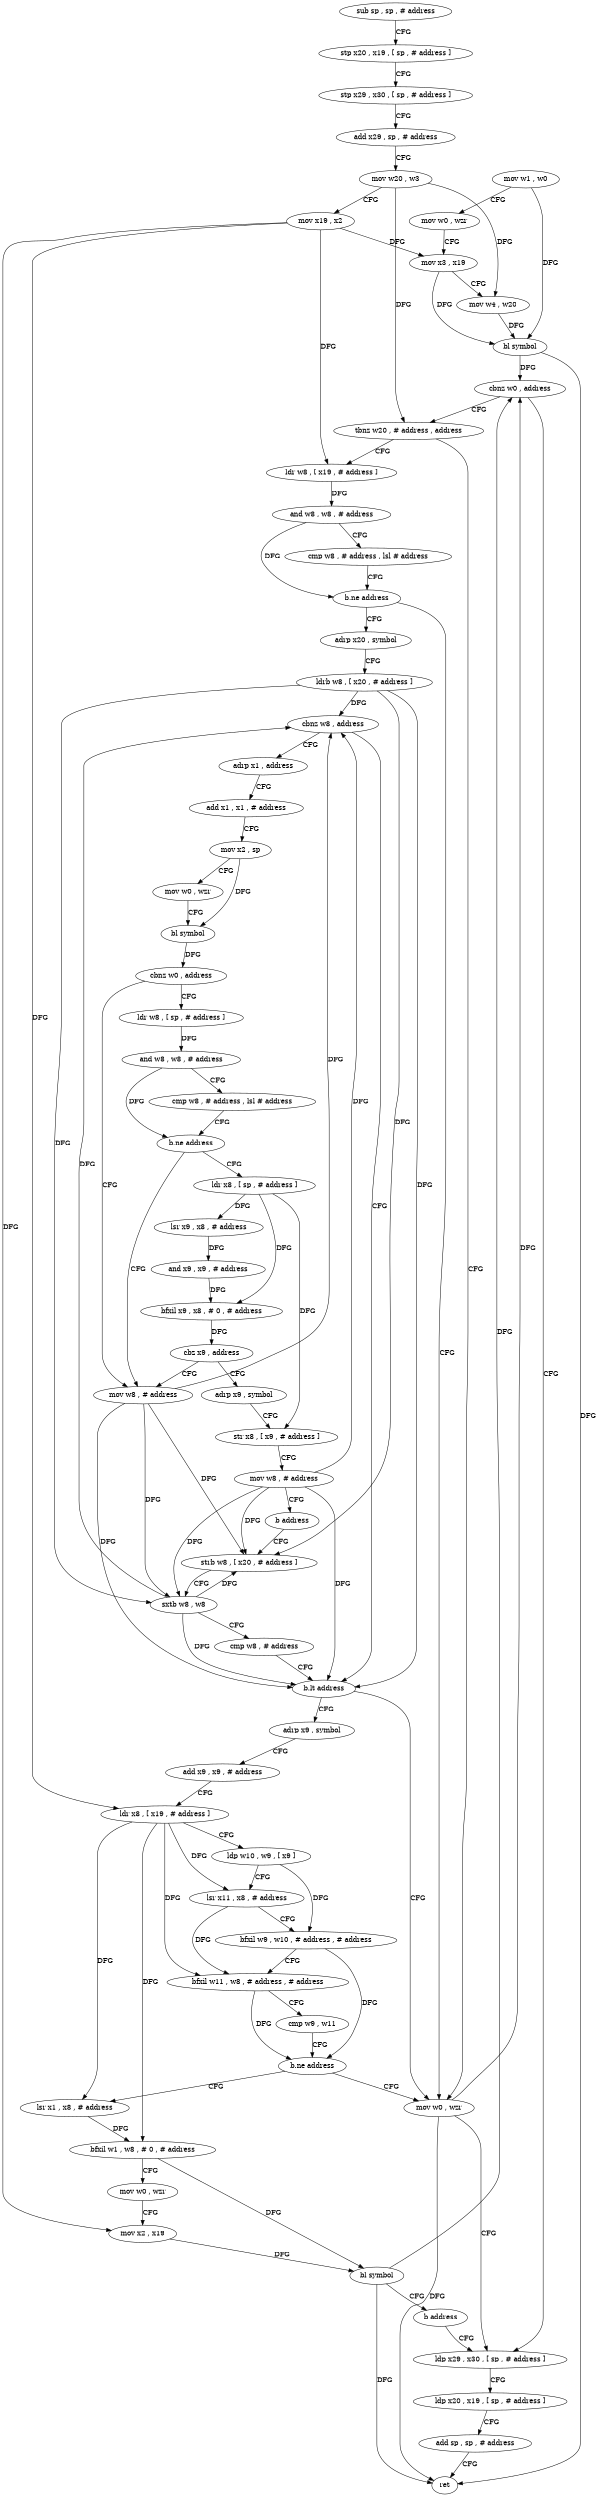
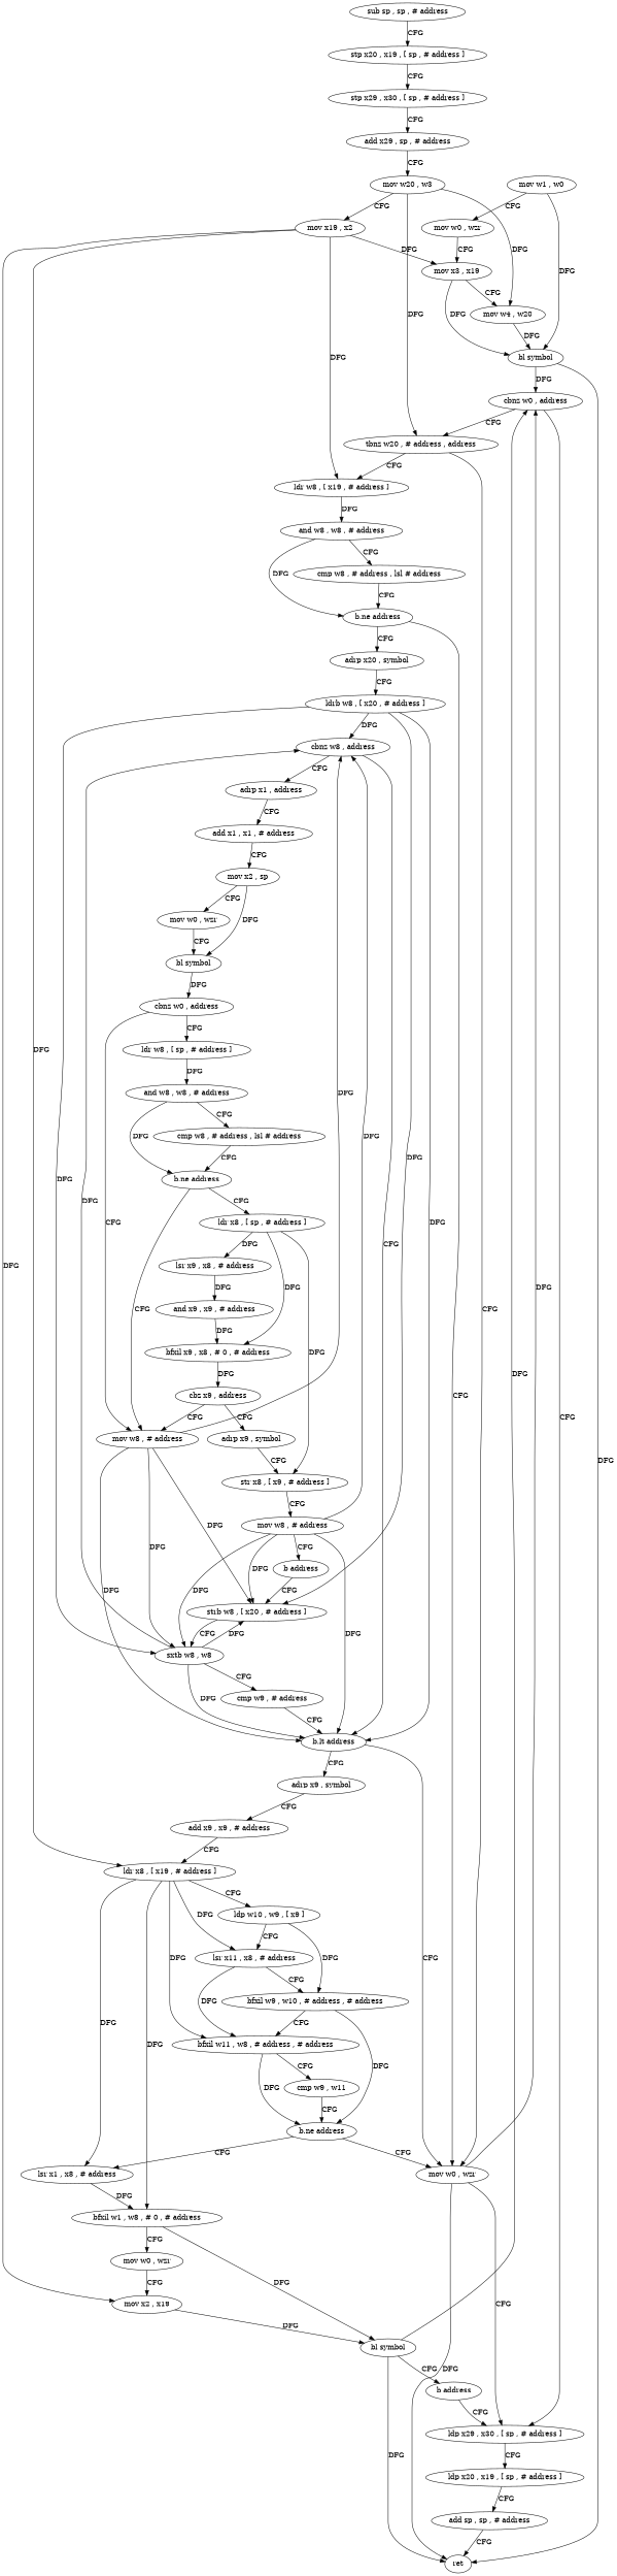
  digraph {
    n1 [label="sub sp , sp , # address"]
    n2 [label="stp x20 , x19 , [ sp , # address ]"]
    n3 [label="stp x29 , x30 , [ sp , # address ]"]
    n4 [label="add x29 , sp , # address"]
    n5 [label="mov w20 , w3"]
    n6 [label="mov x19 , x2"]
    n7 [label="mov w4 , w20"]
    n8 [label="tbnz w20 , # address , address"]
    n9 [label="mov x3 , x19"]
    n10 [label="ldr w8 , [ x19 , # address ]"]
    n11 [label="ldr x8 , [ x19 , # address ]"]
    n12 [label="mov x2 , x19"]
    n13 [label="bl symbol"]
    n14 [label="mov w0 , wzr"]
    n15 [label="and w8 , w8 , # address"]
    n16 [label="ldp w10 , w9 , [ x9 ]"]
    n17 [label="lsr x11 , x8 , # address"]
    n18 [label="bfxil w11 , w8 , # address , # address"]
    n19 [label="lsr x1 , x8 , # address"]
    n20 [label="bfxil w1 , w8 , # 0 , # address"]
    n21 [label="bl symbol"]
    n22 [label="mov w1 , w0"]
    n23 [label="mov w0 , wzr"]
    n24 [label="cbnz w0 , address"]
    n25 [label=ret]
    n26 [label="ldp x29 , x30 , [ sp , # address ]"]
    n27 [label="ldp x20 , x19 , [ sp , # address ]"]
    n28 [label="add sp , sp , # address"]
    n29 [label="cmp w8 , # address , lsl # address"]
    n30 [label="b.ne address"]
    n31 [label="adrp x20 , symbol"]
    n32 [label="ldrb w8 , [ x20 , # address ]"]
    n33 [label="cbnz w8 , address"]
    n34 [label="sxtb w8 , w8"]
    n35 [label="b.lt address"]
    n36 [label="strb w8 , [ x20 , # address ]"]
    n37 [label="adrp x1 , address"]
-   n38 [label="cmp w8 , # address"]
+   n38 [label="cmp w9 , # address"]
    n39 [label="adrp x9 , symbol"]
    n40 [label="add x1 , x1 , # address"]
    n41 [label="mov x2 , sp"]
    n42 [label="add x9 , x9 , # address"]
    n43 [label="mov w0 , wzr"]
    n44 [label="bl symbol"]
    n45 [label="cbnz w0 , address"]
    n46 [label="mov w8 , # address"]
    n47 [label="ldr w8 , [ sp , # address ]"]
    n48 [label="and w8 , w8 , # address"]
    n49 [label="cmp w8 , # address , lsl # address"]
    n50 [label="b.ne address"]
    n51 [label="bfxil w9 , w10 , # address , # address"]
    n52 [label="b.ne address"]
    n53 [label="cmp w9 , w11"]
    n54 [label="mov w0 , wzr"]
    n55 [label="ldr x8 , [ sp , # address ]"]
    n56 [label="lsr x9 , x8 , # address"]
    n57 [label="bfxil x9 , x8 , # 0 , # address"]
    n58 [label="str x8 , [ x9 , # address ]"]
    n59 [label="and x9 , x9 , # address"]
    n60 [label="cbz x9 , address"]
    n61 [label="mov w8 , # address"]
    n62 [label="b address"]
    n63 [label="adrp x9 , symbol"]
    n64 [label="b address"]
    n1 -> n2 [label=CFG]
    n2 -> n3 [label=CFG]
    n3 -> n4 [label=CFG]
    n4 -> n5 [label=CFG]
    n5 -> n6 [label=CFG]
    n5 -> n7 [label=DFG]
    n5 -> n8 [label=DFG]
    n6 -> n9 [label=DFG]
    n6 -> n10 [label=DFG]
    n6 -> n11 [label=DFG]
    n6 -> n12 [label=DFG]
    n7 -> n13 [label=DFG]
    n8 -> n10 [label=CFG]
    n8 -> n14 [label=CFG]
    n9 -> n7 [label=CFG]
    n9 -> n13 [label=DFG]
    n10 -> n15 [label=DFG]
    n11 -> n16 [label=CFG]
    n11 -> n17 [label=DFG]
    n11 -> n18 [label=DFG]
    n11 -> n19 [label=DFG]
    n11 -> n20 [label=DFG]
    n12 -> n21 [label=DFG]
    n13 -> n24 [label=DFG]
    n13 -> n25 [label=DFG]
    n14 -> n24 [label=DFG]
    n14 -> n25 [label=DFG]
    n14 -> n26 [label=CFG]
    n15 -> n29 [label=CFG]
    n15 -> n30 [label=DFG]
    n16 -> n17 [label=CFG]
    n16 -> n51 [label=DFG]
    n17 -> n18 [label=DFG]
    n17 -> n51 [label=CFG]
    n18 -> n52 [label=DFG]
    n18 -> n53 [label=CFG]
    n19 -> n20 [label=DFG]
    n20 -> n21 [label=DFG]
    n20 -> n54 [label=CFG]
    n21 -> n24 [label=DFG]
    n21 -> n25 [label=DFG]
    n21 -> n62 [label=CFG]
    n22 -> n13 [label=DFG]
    n22 -> n23 [label=CFG]
    n23 -> n9 [label=CFG]
    n24 -> n8 [label=CFG]
    n24 -> n26 [label=CFG]
    n26 -> n27 [label=CFG]
    n27 -> n28 [label=CFG]
    n28 -> n25 [label=CFG]
    n29 -> n30 [label=CFG]
    n30 -> n14 [label=CFG]
    n30 -> n31 [label=CFG]
    n31 -> n32 [label=CFG]
    n32 -> n33 [label=DFG]
    n32 -> n34 [label=DFG]
    n32 -> n35 [label=DFG]
    n32 -> n36 [label=DFG]
    n33 -> n35 [label=CFG]
    n33 -> n37 [label=CFG]
    n34 -> n33 [label=DFG]
    n34 -> n35 [label=DFG]
    n34 -> n36 [label=DFG]
    n34 -> n38 [label=CFG]
    n35 -> n14 [label=CFG]
    n35 -> n39 [label=CFG]
    n36 -> n34 [label=CFG]
    n37 -> n40 [label=CFG]
    n38 -> n35 [label=CFG]
    n39 -> n42 [label=CFG]
    n40 -> n41 [label=CFG]
    n41 -> n43 [label=CFG]
    n41 -> n44 [label=DFG]
    n42 -> n11 [label=CFG]
    n43 -> n44 [label=CFG]
    n44 -> n45 [label=DFG]
    n45 -> n46 [label=CFG]
    n45 -> n47 [label=CFG]
    n46 -> n33 [label=DFG]
    n46 -> n34 [label=DFG]
    n46 -> n35 [label=DFG]
    n46 -> n36 [label=DFG]
    n47 -> n48 [label=DFG]
    n48 -> n49 [label=CFG]
    n48 -> n50 [label=DFG]
    n49 -> n50 [label=CFG]
    n50 -> n46 [label=CFG]
    n50 -> n55 [label=CFG]
    n51 -> n18 [label=CFG]
    n51 -> n52 [label=DFG]
    n52 -> n14 [label=CFG]
    n52 -> n19 [label=CFG]
    n53 -> n52 [label=CFG]
    n54 -> n12 [label=CFG]
    n55 -> n56 [label=DFG]
    n55 -> n57 [label=DFG]
    n55 -> n58 [label=DFG]
    n56 -> n59 [label=DFG]
    n57 -> n60 [label=DFG]
    n58 -> n61 [label=CFG]
    n59 -> n57 [label=DFG]
    n60 -> n46 [label=CFG]
    n60 -> n63 [label=CFG]
    n61 -> n33 [label=DFG]
    n61 -> n34 [label=DFG]
    n61 -> n35 [label=DFG]
    n61 -> n36 [label=DFG]
    n61 -> n64 [label=CFG]
    n62 -> n26 [label=CFG]
    n63 -> n58 [label=CFG]
    n64 -> n36 [label=CFG]
  }
